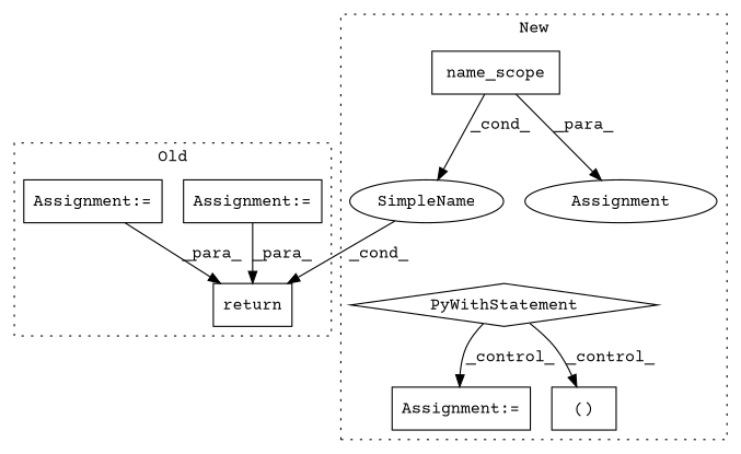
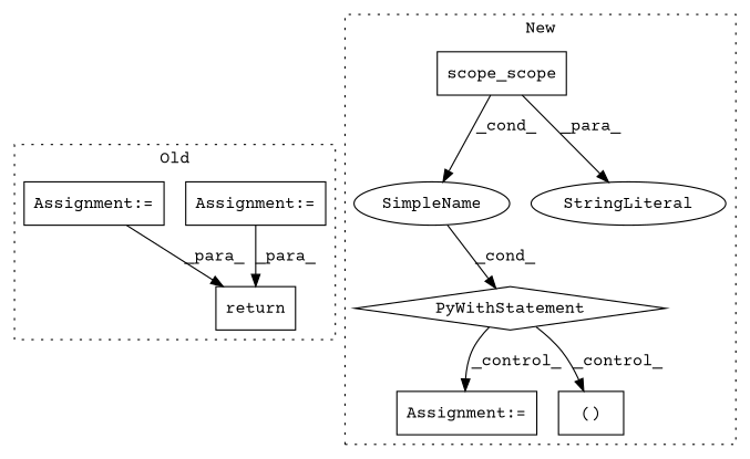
  digraph {
    fontname="Courier Prime"
    node [a=7 fontname="Courier Prime" l=1 shape=box]
    edge [fontname="Courier Prime"]
    n1 [a=41 l=7 label=return s=21367]
    n2 [label="Assignment:=" s=21070]
    n3 [label="Assignment:=" s=20997]
-   n4 [a=32 l="11,1" label=name_scope s="20957,20997"]
+   n4 [a=32 l="11,1" label=scope_scope s="20957,20997"]
    n5 [a=104 l="10,2" label=PyWithStatement s="20936,20998" shape=diamond]
    n6 [label="Assignment:=" s=21165]
    n7 [a=42 label=SimpleName shape=ellipse l=""]
-   n8 [a=45 l=29 label=Assignment s=20968 shape=ellipse]
+   n8 [a=45 l=29 label=StringLiteral s=20968 shape=ellipse]
    n9 [a=106 l=68 label="()" s=21015]
    subgraph cluster_1 {
      label=Old
      style=dotted
      n1
      n2
      n3
    }
    subgraph cluster_2 {
      label=New
      style=dotted
      n4
      n5
      n6
      n7
      n8
      n9
    }
    n2 -> n1 [label=_para_]
    n3 -> n1 [label=_para_]
    n4 -> n7 [label=_cond_]
    n4 -> n8 [label=_para_]
    n5 -> n6 [label=_control_]
    n5 -> n9 [label=_control_]
-   n7 -> n1 [label=_cond_]
+   n7 -> n5 [label=_cond_]
  }
